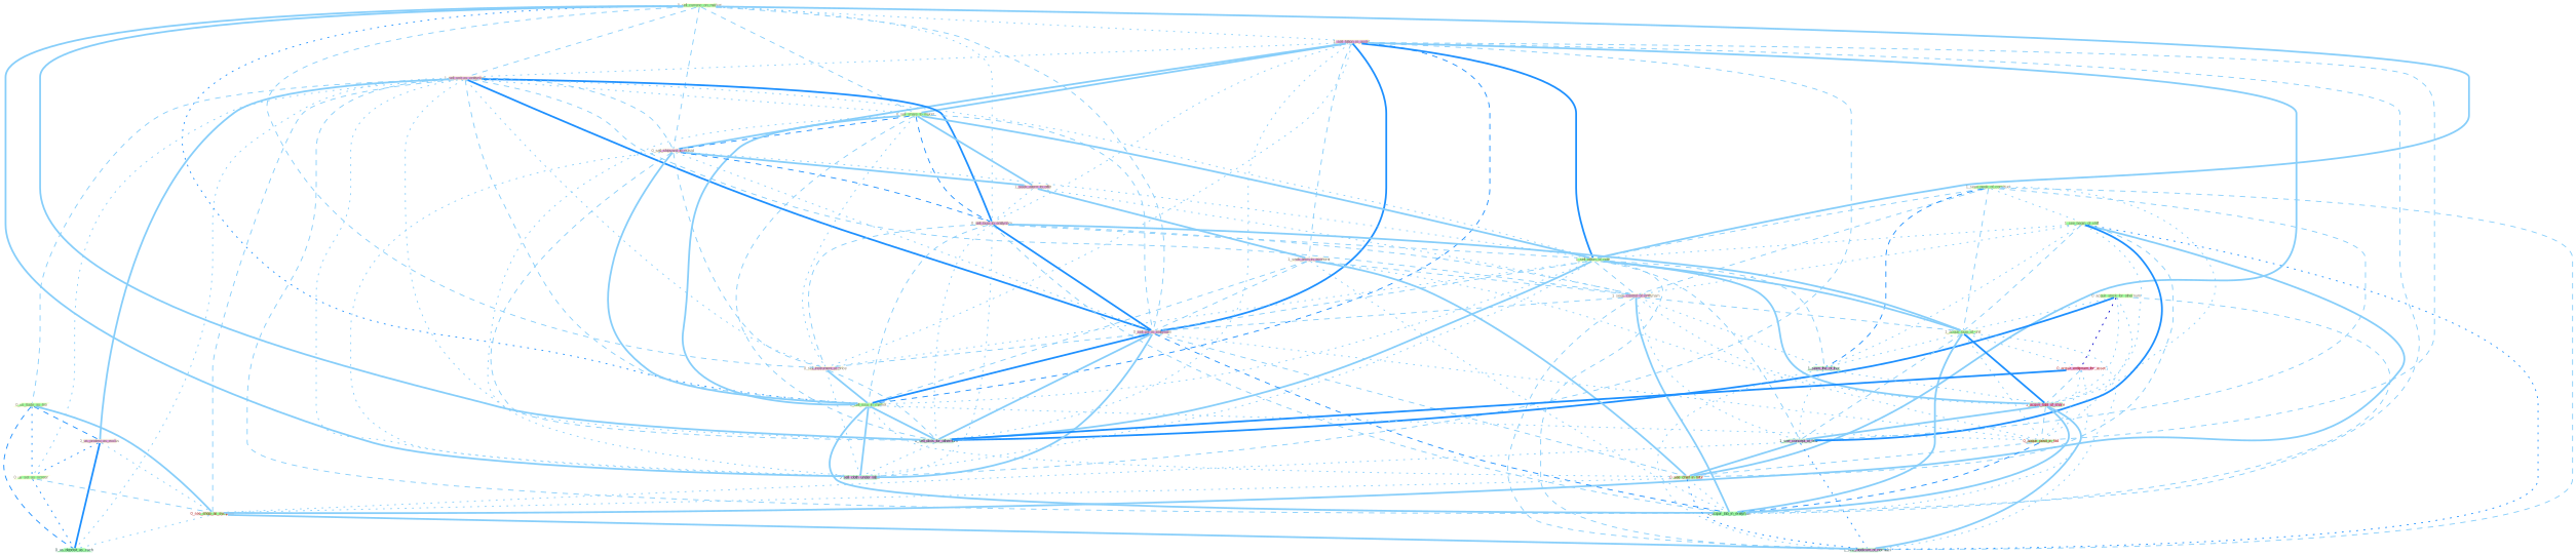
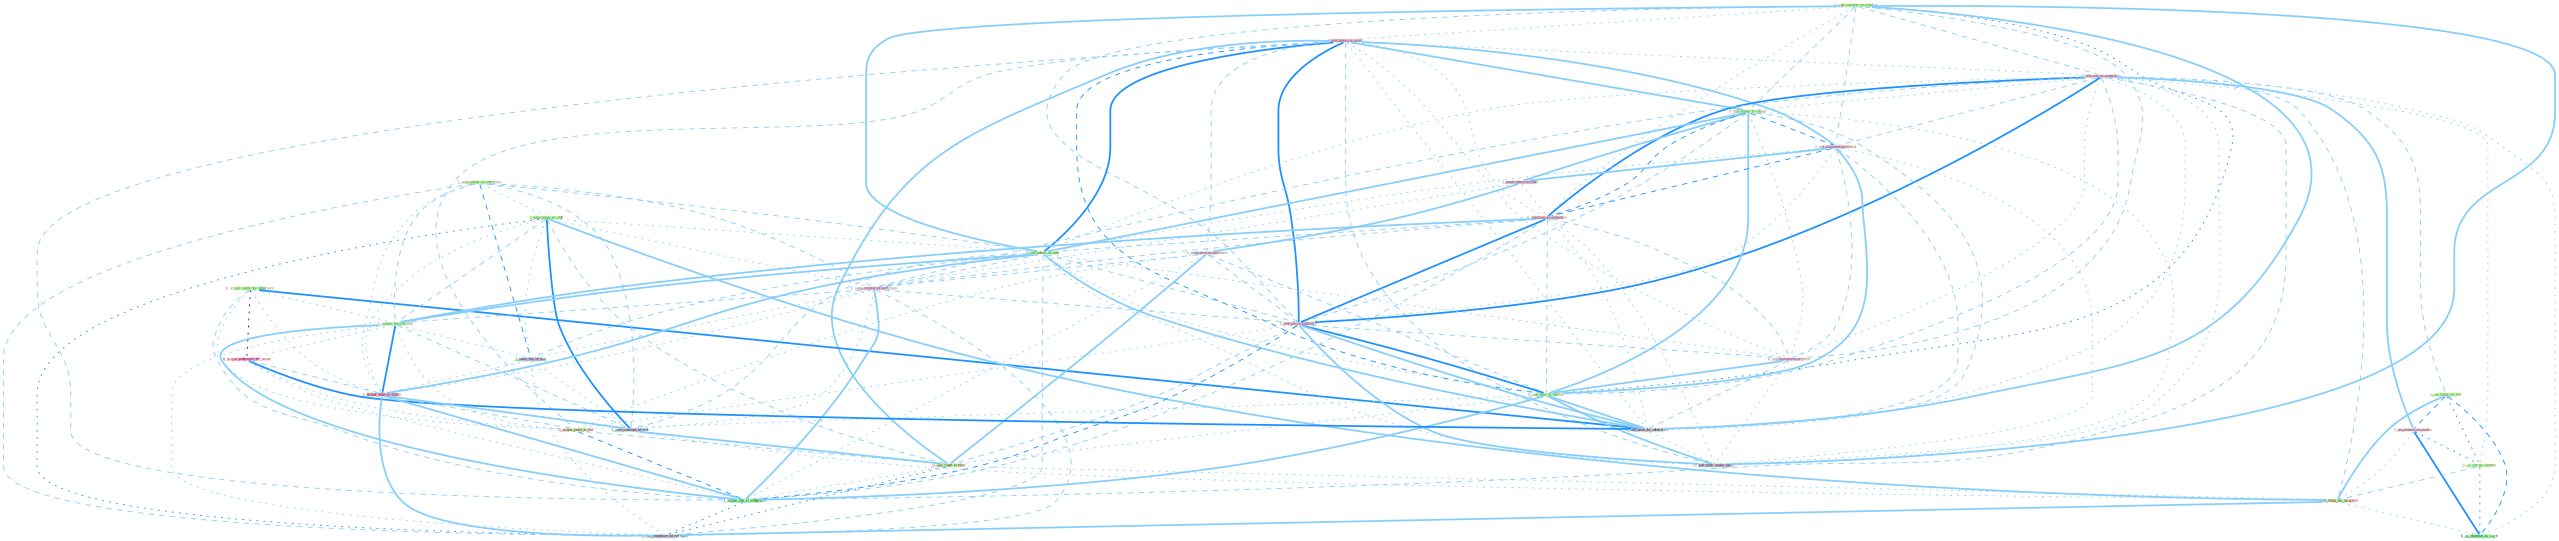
  graph {
    fontname="Liberation Sans"
    node [color="#ffffe0" fillcolor=plum fixedsize=true fontcolor="#8b7d6b" fontname="Liberation Sans" fontsize=4 shape=folder style=filled]
    edge [color="#87cefa" fontname="Liberation Sans" style=dotted w=1]
    "0_sell_currenc_on_market " [fillcolor=palegreen height=.06 width=.5]
    "1_sell_billion_in_asset " [height=.06 width=.5]
    "1_sell_unit_as_entitynam " [height=.06 width=.5]
    "0_sell_share_to_maker " [fillcolor=palegreen height=.06 shape=trapezium width=.5]
    "0_acquir_stock_for_othernum " [fillcolor=palegreen height=.06 width=.5]
    "1_seen_peak_of_construct " [fillcolor=palegreen height=.06 shape=parallelogram width=.5]
    "0_sell_shipyard_to_outsid " [height=.06 shape=parallelogram width=.5]
    "1_see_begin_of_shift " [fillcolor=palegreen height=.06 width=.5]
    "1_seek_altern_to_offer " [height=.06 width=.5]
    "0_sell_busi_to_entitynam " [height=.06 width=.5]
    "1_sell_billion_of_note " [fillcolor=palegreen height=.06 width=.5]
    "1_seek_term_in_economi " [height=.06 shape=parallelogram width=.5]
    "0_us_trade_as_boi " [fillcolor=palegreen height=.06 shape=parallelogram width=.5]
    "1_seek_control_of_entitynam " [height=.06 shape=parallelogram width=.5]
    "0_us_protest_as_excus " [height=.06 width=.5]
    "0_sell_pill_in_entitynam " [height=.06 width=.5]
    "1_acquir_busi_of_unit " [fillcolor=palegreen height=.06 shape=parallelogram width=.5]
    "0_sell_instrument_at_price " [height=.06 shape=parallelogram width=.5]
    "0_us_set_as_screen " [fillcolor=palegreen height=.06 shape=parallelogram width=.5]
    "0_sell_issu_in_market " [fillcolor=palegreen height=.06 shape=parallelogram width=.5]
    n21 [color="#fff0f5" fontcolor="#b22222" height=.06 label="0_acquir_entitynam_for_asset" shape=parallelogram width=.5]
    "0_acquir_posit_in_bid " [color="#fff0f5" fillcolor=palegreen fontcolor="#b22222" height=.06 shape=parallelogram width=.5]
    "0_see_chief_in_futur " [color="#fff0f5" fillcolor=palegreen fontcolor="#b22222" height=.06 shape=parallelogram width=.5]
    "0_see_shop_as_symptom " [color="#fff0f5" fillcolor=palegreen fontcolor="#b22222" height=.06 shape=trapezium width=.5]
    "0_sell_divis_for_othernum " [color="#BDFCC9" fontcolor="#2f4f4f" height=.06 width=.5]
    "0_sell_cloth_under_label " [color="#BDFCC9" fontcolor="#2f4f4f" height=.06 width=.5]
    "1_acquir_lab_in_entitynam " [color="#BDFCC9" fillcolor=palegreen fontcolor="#2f4f4f" height=.06 width=.5]
    "0_us_deposit_as_cach " [color="#BDFCC9" fillcolor=palegreen fontcolor="#2f4f4f" height=.06 shape=trapezium width=.5]
    "1_acquir_total_of_share " [color="#BDFCC9" fontcolor="#b22222" height=.06 width=.5]
    "1_seen_the_of_that " [color="#BDFCC9" fontcolor="#2f4f4f" height=.06 shape=trapezium width=.5]
    "1_see_concept_of_both " [color="#BDFCC9" fontcolor="#2f4f4f" height=.06 shape=parallelogram width=.5]
    "1_see_modicum_of_normalci " [color="#BDFCC9" fontcolor="#2f4f4f" height=.06 shape=parallelogram width=.5]
    subgraph sub_1 {
      "0_sell_currenc_on_market "
      "1_sell_billion_in_asset "
      "1_sell_unit_as_entitynam "
      "0_sell_share_to_maker "
      "0_acquir_stock_for_othernum "
      "1_seen_peak_of_construct "
      "0_sell_shipyard_to_outsid "
      "1_see_begin_of_shift "
      "1_seek_altern_to_offer "
      "0_sell_busi_to_entitynam "
      "1_sell_billion_of_note "
      "1_seek_term_in_economi "
      "0_us_trade_as_boi "
      "1_seek_control_of_entitynam "
      "0_us_protest_as_excus "
      "0_sell_pill_in_entitynam "
      "1_acquir_busi_of_unit "
      "0_sell_instrument_at_price "
      "0_us_set_as_screen "
      "0_sell_issu_in_market "
    }
    subgraph sub_2 {
      n21
      "0_acquir_posit_in_bid "
      "0_see_chief_in_futur "
      "0_see_shop_as_symptom "
    }
    "0_sell_currenc_on_market " -- "1_sell_billion_in_asset "
    "0_sell_currenc_on_market " -- "1_sell_unit_as_entitynam " [style=dashed]
    "0_sell_currenc_on_market " -- "0_sell_share_to_maker " [style=dashed]
    "0_sell_currenc_on_market " -- "0_sell_shipyard_to_outsid " [style=dashed]
    "0_sell_currenc_on_market " -- "0_sell_busi_to_entitynam "
    "0_sell_currenc_on_market " -- "1_sell_billion_of_note " [style=bold]
    "0_sell_currenc_on_market " -- "0_sell_pill_in_entitynam " [style=dashed]
    "0_sell_currenc_on_market " -- "0_sell_instrument_at_price " [style=dashed]
    "0_sell_currenc_on_market " -- "0_sell_issu_in_market " [color="#1e90ff" w=2]
    "0_sell_currenc_on_market " -- "0_sell_divis_for_othernum " [style=bold]
    "0_sell_currenc_on_market " -- "0_sell_cloth_under_label " [style=bold]
    "1_sell_billion_in_asset " -- "1_sell_unit_as_entitynam "
    "1_sell_billion_in_asset " -- "0_sell_share_to_maker " [style=bold]
    "1_sell_billion_in_asset " -- "0_sell_shipyard_to_outsid " [style=bold]
    "1_sell_billion_in_asset " -- "0_sell_busi_to_entitynam "
    "1_sell_billion_in_asset " -- "1_sell_billion_of_note " [color="#1e90ff" style=bold w=2]
    "1_sell_billion_in_asset " -- "1_seek_term_in_economi " [style=dashed]
    "1_sell_billion_in_asset " -- "0_sell_pill_in_entitynam " [color="#1e90ff" style=bold w=2]
    "1_sell_billion_in_asset " -- "0_sell_instrument_at_price "
    "1_sell_billion_in_asset " -- "0_sell_issu_in_market " [color="#1e90ff" style=dashed w=2]
    "1_sell_billion_in_asset " -- "0_acquir_posit_in_bid " [style=dashed]
    "1_sell_billion_in_asset " -- "0_see_chief_in_futur " [style=bold]
    "1_sell_billion_in_asset " -- "0_sell_divis_for_othernum "
    "1_sell_billion_in_asset " -- "0_sell_cloth_under_label " [style=dashed]
    "1_sell_billion_in_asset " -- "1_acquir_lab_in_entitynam " [style=dashed]
    "1_sell_unit_as_entitynam " -- "0_sell_share_to_maker "
    "1_sell_unit_as_entitynam " -- "0_sell_shipyard_to_outsid " [style=dashed]
    "1_sell_unit_as_entitynam " -- "0_sell_busi_to_entitynam " [color="#1e90ff" style=bold w=2]
    "1_sell_unit_as_entitynam " -- "1_sell_billion_of_note "
    "1_sell_unit_as_entitynam " -- "0_us_trade_as_boi " [style=dashed]
    "1_sell_unit_as_entitynam " -- "1_seek_control_of_entitynam " [style=dashed]
    "1_sell_unit_as_entitynam " -- "0_us_protest_as_excus " [style=bold]
    "1_sell_unit_as_entitynam " -- "0_sell_pill_in_entitynam " [color="#1e90ff" style=bold w=2]
    "1_sell_unit_as_entitynam " -- "0_sell_instrument_at_price "
    "1_sell_unit_as_entitynam " -- "0_us_set_as_screen "
    "1_sell_unit_as_entitynam " -- "0_sell_issu_in_market " [style=dashed]
    "1_sell_unit_as_entitynam " -- "0_see_shop_as_symptom " [style=dashed]
    "1_sell_unit_as_entitynam " -- "0_sell_divis_for_othernum "
    "1_sell_unit_as_entitynam " -- "0_sell_cloth_under_label "
    "1_sell_unit_as_entitynam " -- "1_acquir_lab_in_entitynam " [style=dashed]
    "1_sell_unit_as_entitynam " -- "0_us_deposit_as_cach "
    "0_sell_share_to_maker " -- "0_sell_shipyard_to_outsid " [color="#1e90ff" style=dashed w=2]
    "0_sell_share_to_maker " -- "1_seek_altern_to_offer " [style=bold]
    "0_sell_share_to_maker " -- "0_sell_busi_to_entitynam " [color="#1e90ff" style=dashed w=2]
    "0_sell_share_to_maker " -- "1_sell_billion_of_note " [style=bold]
    "0_sell_share_to_maker " -- "0_sell_pill_in_entitynam " [style=dashed]
    "0_sell_share_to_maker " -- "0_sell_instrument_at_price "
    "0_sell_share_to_maker " -- "0_sell_issu_in_market " [style=bold]
    "0_sell_share_to_maker " -- "0_sell_divis_for_othernum " [style=dashed]
    "0_sell_share_to_maker " -- "0_sell_cloth_under_label "
    "0_acquir_stock_for_othernum " -- "1_acquir_busi_of_unit "
    "0_acquir_stock_for_othernum " -- n21 [color="#0000cd" w=3]
    "0_acquir_stock_for_othernum " -- "0_acquir_posit_in_bid "
    "0_acquir_stock_for_othernum " -- "0_sell_divis_for_othernum " [color="#1e90ff" style=bold w=2]
    "0_acquir_stock_for_othernum " -- "1_acquir_lab_in_entitynam " [style=dashed]
    "0_acquir_stock_for_othernum " -- "1_acquir_total_of_share "
    "1_seen_peak_of_construct " -- "1_see_begin_of_shift "
    "1_seen_peak_of_construct " -- "1_sell_billion_of_note " [style=dashed]
    "1_seen_peak_of_construct " -- "1_seek_control_of_entitynam " [style=dashed]
    "1_seen_peak_of_construct " -- "1_acquir_busi_of_unit " [style=dashed]
    "1_seen_peak_of_construct " -- "1_acquir_total_of_share "
    "1_seen_peak_of_construct " -- "1_seen_the_of_that " [color="#1e90ff" style=dashed w=2]
    "1_seen_peak_of_construct " -- "1_see_concept_of_both " [style=dashed]
    "1_seen_peak_of_construct " -- "1_see_modicum_of_normalci " [style=dashed]
    "0_sell_shipyard_to_outsid " -- "1_seek_altern_to_offer " [style=bold]
    "0_sell_shipyard_to_outsid " -- "0_sell_busi_to_entitynam " [color="#1e90ff" style=dashed w=2]
    "0_sell_shipyard_to_outsid " -- "1_sell_billion_of_note "
    "0_sell_shipyard_to_outsid " -- "0_sell_pill_in_entitynam "
    "0_sell_shipyard_to_outsid " -- "0_sell_instrument_at_price " [style=dashed]
    "0_sell_shipyard_to_outsid " -- "0_sell_issu_in_market " [style=bold]
    "0_sell_shipyard_to_outsid " -- "0_sell_divis_for_othernum " [style=dashed]
    "0_sell_shipyard_to_outsid " -- "0_sell_cloth_under_label "
    "1_see_begin_of_shift " -- "1_sell_billion_of_note "
    "1_see_begin_of_shift " -- "1_seek_control_of_entitynam "
    "1_see_begin_of_shift " -- "1_acquir_busi_of_unit " [style=dashed]
    "1_see_begin_of_shift " -- "0_see_chief_in_futur " [style=dashed]
    "1_see_begin_of_shift " -- "0_see_shop_as_symptom " [style=bold]
    "1_see_begin_of_shift " -- "1_acquir_total_of_share "
    "1_see_begin_of_shift " -- "1_seen_the_of_that "
    "1_see_begin_of_shift " -- "1_see_concept_of_both " [color="#1e90ff" style=bold w=2]
    "1_see_begin_of_shift " -- "1_see_modicum_of_normalci " [color="#1e90ff" w=2]
    "1_seek_altern_to_offer " -- "0_sell_busi_to_entitynam "
    "1_seek_altern_to_offer " -- "1_seek_term_in_economi " [style=bold]
    "1_seek_altern_to_offer " -- "1_seek_control_of_entitynam "
    "0_sell_busi_to_entitynam " -- "1_sell_billion_of_note " [style=dashed]
    "0_sell_busi_to_entitynam " -- "1_seek_control_of_entitynam " [style=dashed]
    "0_sell_busi_to_entitynam " -- "0_sell_pill_in_entitynam " [color="#1e90ff" style=bold w=2]
    "0_sell_busi_to_entitynam " -- "1_acquir_busi_of_unit " [style=bold]
    "0_sell_busi_to_entitynam " -- "0_sell_instrument_at_price " [style=dashed]
    "0_sell_busi_to_entitynam " -- "0_sell_issu_in_market " [style=dashed]
    "0_sell_busi_to_entitynam " -- "0_sell_divis_for_othernum "
    "0_sell_busi_to_entitynam " -- "0_sell_cloth_under_label "
    "0_sell_busi_to_entitynam " -- "1_acquir_lab_in_entitynam " [style=dashed]
    "1_sell_billion_of_note " -- "1_seek_control_of_entitynam " [style=dashed]
    "1_sell_billion_of_note " -- "0_sell_pill_in_entitynam " [style=dashed]
    "1_sell_billion_of_note " -- "1_acquir_busi_of_unit " [style=bold]
    "1_sell_billion_of_note " -- "0_sell_instrument_at_price "
    "1_sell_billion_of_note " -- "0_sell_issu_in_market "
    "1_sell_billion_of_note " -- "0_sell_divis_for_othernum " [style=bold]
    "1_sell_billion_of_note " -- "0_sell_cloth_under_label "
    "1_sell_billion_of_note " -- "1_acquir_total_of_share " [style=bold]
    "1_sell_billion_of_note " -- "1_seen_the_of_that " [style=dashed]
    "1_sell_billion_of_note " -- "1_see_concept_of_both " [style=dashed]
    "1_sell_billion_of_note " -- "1_see_modicum_of_normalci " [style=dashed]
    "1_seek_term_in_economi " -- "1_seek_control_of_entitynam " [style=dashed]
    "1_seek_term_in_economi " -- "0_sell_pill_in_entitynam " [style=dashed]
    "1_seek_term_in_economi " -- "0_sell_issu_in_market " [style=dashed]
    "1_seek_term_in_economi " -- "0_acquir_posit_in_bid "
    "1_seek_term_in_economi " -- "0_see_chief_in_futur " [style=bold]
    "1_seek_term_in_economi " -- "1_acquir_lab_in_entitynam "
    "0_us_trade_as_boi " -- "0_us_protest_as_excus " [color="#1e90ff" style=dashed w=2]
    "0_us_trade_as_boi " -- "0_us_set_as_screen " [color="#1e90ff" w=2]
    "0_us_trade_as_boi " -- "0_see_shop_as_symptom " [style=bold]
    "0_us_trade_as_boi " -- "0_us_deposit_as_cach " [color="#1e90ff" style=dashed w=2]
    "1_seek_control_of_entitynam " -- "0_sell_pill_in_entitynam " [style=dashed]
    "1_seek_control_of_entitynam " -- "1_acquir_busi_of_unit " [style=dashed]
    "1_seek_control_of_entitynam " -- "1_acquir_lab_in_entitynam " [style=bold]
    "1_seek_control_of_entitynam " -- "1_acquir_total_of_share "
    "1_seek_control_of_entitynam " -- "1_seen_the_of_that "
    "1_seek_control_of_entitynam " -- "1_see_concept_of_both "
    "1_seek_control_of_entitynam " -- "1_see_modicum_of_normalci " [style=dashed]
    "0_us_protest_as_excus " -- "0_us_set_as_screen " [color="#1e90ff" w=2]
    "0_us_protest_as_excus " -- "0_see_shop_as_symptom "
    "0_us_protest_as_excus " -- "0_us_deposit_as_cach " [color="#1e90ff" style=bold w=2]
    "0_sell_pill_in_entitynam " -- "0_sell_instrument_at_price " [style=dashed]
    "0_sell_pill_in_entitynam " -- "0_sell_issu_in_market " [color="#1e90ff" style=bold w=2]
    "0_sell_pill_in_entitynam " -- "0_acquir_posit_in_bid "
    "0_sell_pill_in_entitynam " -- "0_see_chief_in_futur " [style=dashed]
    "0_sell_pill_in_entitynam " -- "0_sell_divis_for_othernum " [style=bold]
    "0_sell_pill_in_entitynam " -- "0_sell_cloth_under_label " [style=bold]
    "0_sell_pill_in_entitynam " -- "1_acquir_lab_in_entitynam " [color="#1e90ff" style=dashed w=2]
    "1_acquir_busi_of_unit " -- n21
    "1_acquir_busi_of_unit " -- "0_acquir_posit_in_bid "
    "1_acquir_busi_of_unit " -- "1_acquir_lab_in_entitynam " [style=bold]
    "1_acquir_busi_of_unit " -- "1_acquir_total_of_share " [color="#1e90ff" style=bold w=2]
    "1_acquir_busi_of_unit " -- "1_seen_the_of_that "
    "1_acquir_busi_of_unit " -- "1_see_concept_of_both " [style=dashed]
    "1_acquir_busi_of_unit " -- "1_see_modicum_of_normalci "
    "0_sell_instrument_at_price " -- "0_sell_issu_in_market " [style=bold]
    "0_sell_instrument_at_price " -- "0_sell_divis_for_othernum " [style=dashed]
    "0_sell_instrument_at_price " -- "0_sell_cloth_under_label "
    "0_us_set_as_screen " -- "0_see_shop_as_symptom " [style=dashed]
    "0_us_set_as_screen " -- "0_us_deposit_as_cach " [color="#1e90ff" w=2]
    "0_sell_issu_in_market " -- "0_acquir_posit_in_bid "
    "0_sell_issu_in_market " -- "0_see_chief_in_futur "
    "0_sell_issu_in_market " -- "0_sell_divis_for_othernum " [style=bold]
    "0_sell_issu_in_market " -- "0_sell_cloth_under_label " [style=bold]
    "0_sell_issu_in_market " -- "1_acquir_lab_in_entitynam " [style=bold]
    n21 -- "0_acquir_posit_in_bid "
    n21 -- "0_sell_divis_for_othernum " [color="#1e90ff" style=bold w=2]
    n21 -- "1_acquir_lab_in_entitynam "
    n21 -- "1_acquir_total_of_share " [style=dashed]
    "0_acquir_posit_in_bid " -- "0_see_chief_in_futur " [style=dashed]
    "0_acquir_posit_in_bid " -- "1_acquir_lab_in_entitynam " [color="#1e90ff" style=dashed w=2]
    "0_see_chief_in_futur " -- "0_see_shop_as_symptom "
    "0_see_chief_in_futur " -- "1_acquir_lab_in_entitynam "
    "0_see_chief_in_futur " -- "1_see_modicum_of_normalci " [color="#1e90ff"]
    "0_see_shop_as_symptom " -- "0_us_deposit_as_cach "
    "0_see_shop_as_symptom " -- "1_see_modicum_of_normalci " [style=bold]
    "0_sell_divis_for_othernum " -- "0_sell_cloth_under_label "
    "1_acquir_total_of_share " -- "0_acquir_posit_in_bid " [style=dashed]
    "1_acquir_total_of_share " -- "1_acquir_lab_in_entitynam " [style=bold]
    "1_acquir_total_of_share " -- "1_see_concept_of_both " [style=bold]
    "1_acquir_total_of_share " -- "1_see_modicum_of_normalci " [style=bold]
    "1_seen_the_of_that " -- "1_acquir_total_of_share "
    "1_seen_the_of_that " -- "1_see_concept_of_both "
    "1_seen_the_of_that " -- "1_see_modicum_of_normalci "
    "1_see_concept_of_both " -- "0_see_chief_in_futur " [style=bold]
    "1_see_concept_of_both " -- "0_see_shop_as_symptom "
-   "1_see_concept_of_both " -- "1_see_modicum_of_normalci " [color="#1e90ff" w=2]
+   "1_acquir_lab_in_entitynam " -- "1_see_modicum_of_normalci " [color="#1e90ff" w=2]
  }
